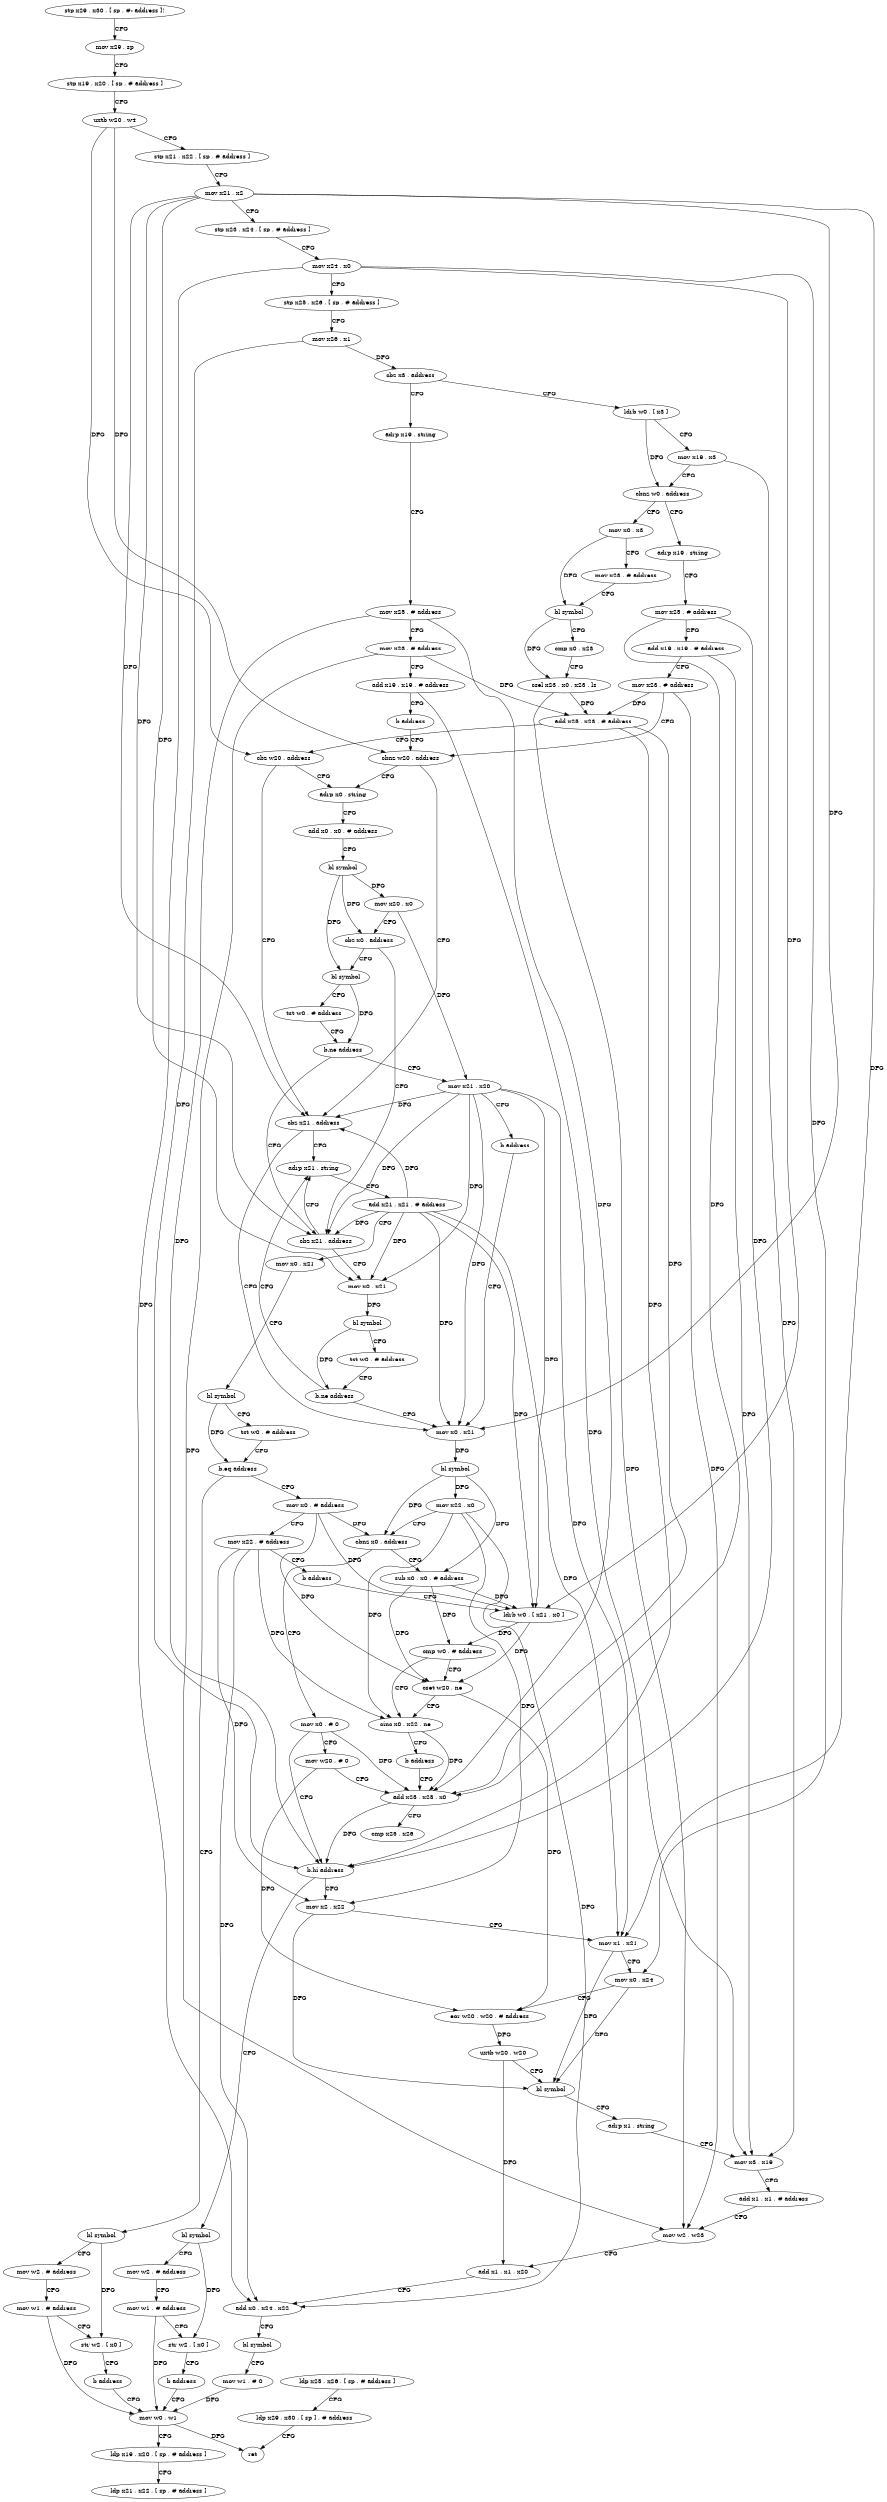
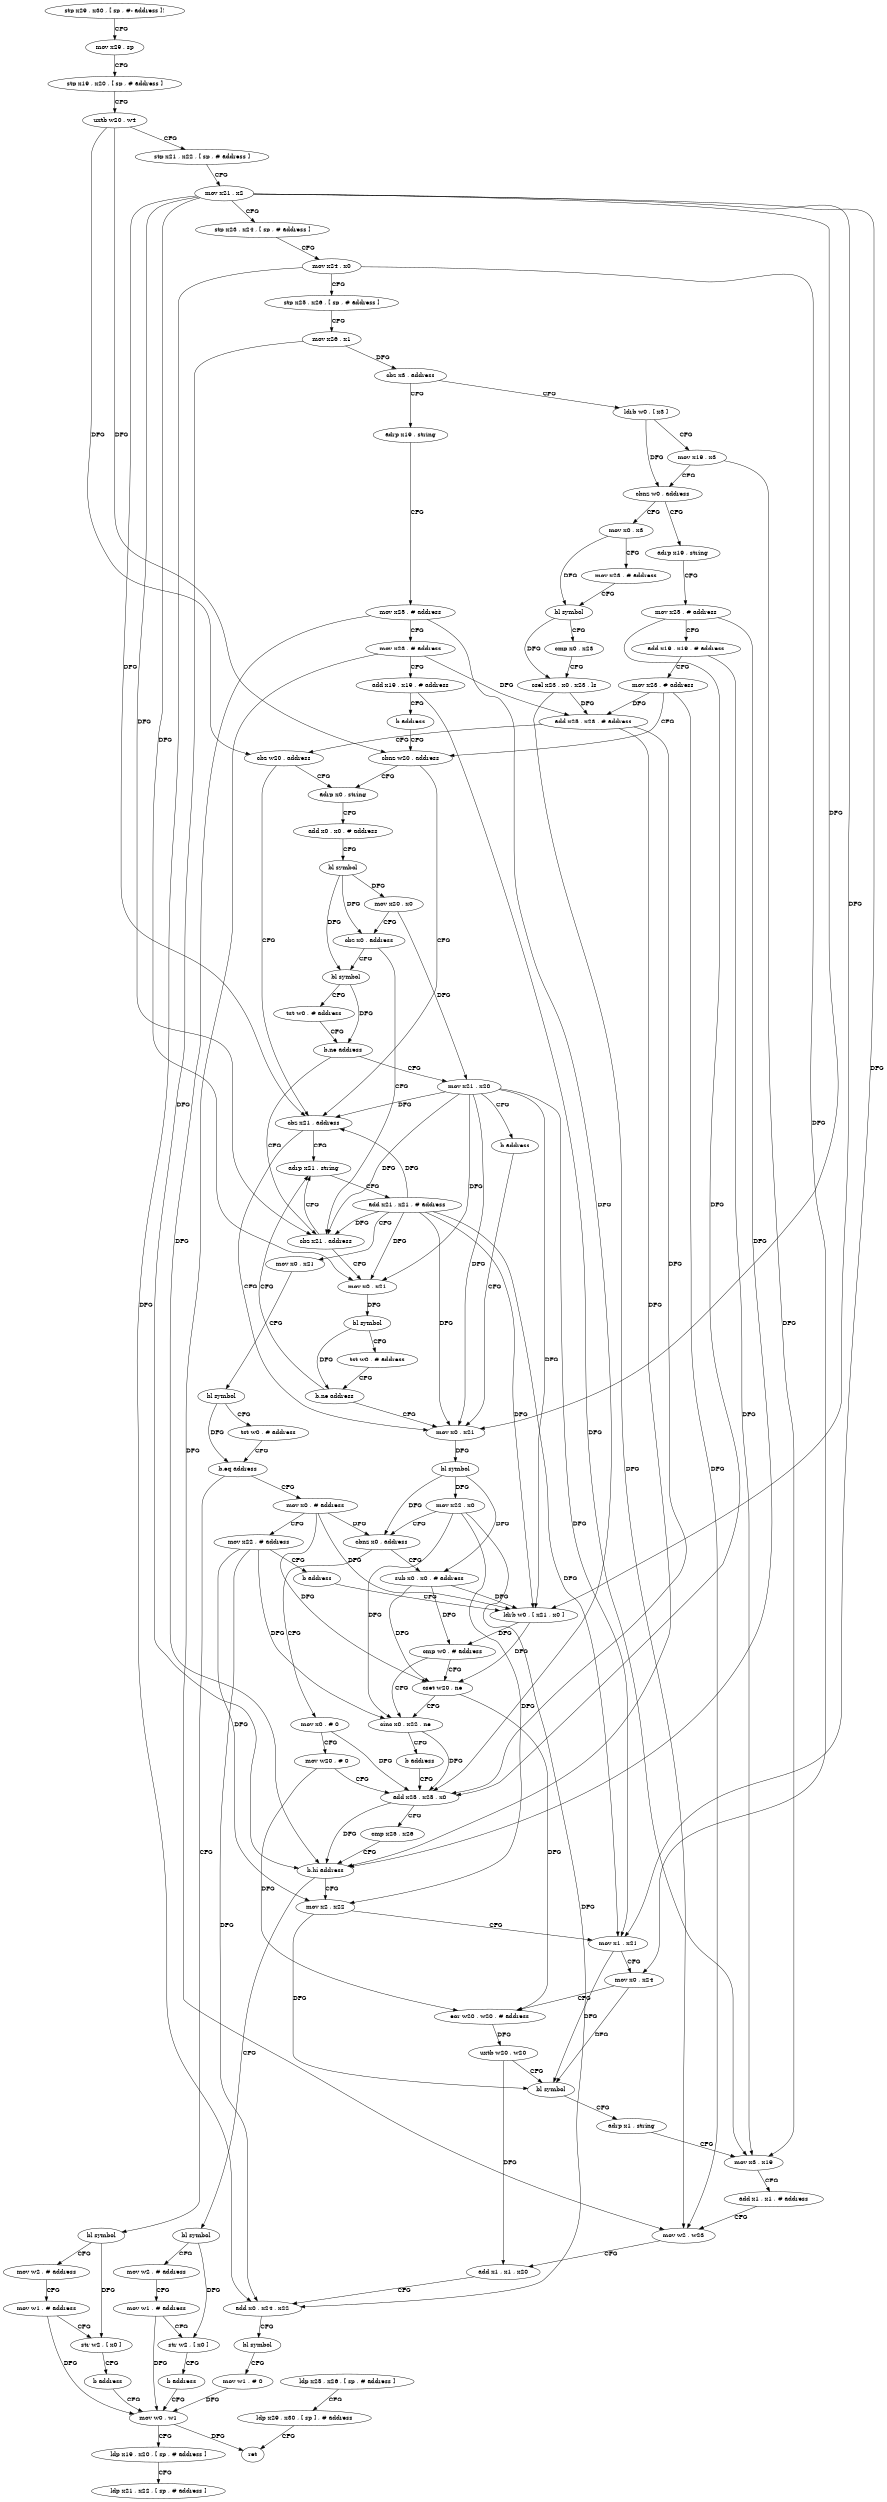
  digraph {
    n1 [label="stp x29 , x30 , [ sp , #- address ]!"]
    n2 [label="mov x29 , sp"]
    n3 [label="stp x19 , x20 , [ sp , # address ]"]
    n4 [label="uxtb w20 , w4"]
    n5 [label="stp x21 , x22 , [ sp , # address ]"]
    n6 [label="cbnz w20 , address"]
    n7 [label="cbz w20 , address"]
    n8 [label="mov x21 , x2"]
    n9 [label="cbz x21 , address"]
    n10 [label="adrp x0 , string"]
    n11 [label="stp x23 , x24 , [ sp , # address ]"]
    n12 [label="cbz x21 , address"]
    n13 [label="mov x0 , x21"]
    n14 [label="mov x0 , x21"]
    n15 [label="ldrb w0 , [ x21 , x0 ]"]
    n16 [label="mov x1 , x21"]
    n17 [label="mov x24 , x0"]
    n18 [label="adrp x21 , string"]
    n19 [label="bl symbol"]
    n20 [label="bl symbol"]
    n21 [label="cmp w0 , # address"]
    n22 [label="cset w20 , ne"]
    n23 [label="mov x0 , x24"]
    n24 [label="bl symbol"]
    n25 [label="stp x25 , x26 , [ sp , # address ]"]
    n26 [label="add x0 , x24 , x22"]
    n27 [label="mov x26 , x1"]
    n28 [label="eor w20 , w20 , # address"]
    n29 [label="bl symbol"]
    n30 [label="cbz x3 , address"]
    n31 [label="b.hi address"]
    n32 [label="adrp x19 , string"]
    n33 [label="ldrb w0 , [ x3 ]"]
    n34 [label="mov x2 , x22"]
    n35 [label="bl symbol"]
    n36 [label="mov x25 , # address"]
    n37 [label="mov x19 , x3"]
    n38 [label="cbnz w0 , address"]
    n39 [label="mov x23 , # address"]
    n40 [label="add x25 , x25 , x0"]
    n41 [label="mov x3 , x19"]
    n42 [label="mov x0 , x3"]
    n43 [label="adrp x19 , string"]
    n44 [label="add x19 , x19 , # address"]
    n45 [label="add x25 , x23 , # address"]
    n46 [label="mov w2 , w23"]
    n47 [label="cmp x25 , x26"]
    n48 [label="b address"]
    n49 [label="add x1 , x1 , x20"]
    n50 [label="add x1 , x1 , # address"]
    n51 [label="add x0 , x0 , # address"]
    n52 [label="mov x23 , # address"]
    n53 [label="bl symbol"]
    n54 [label="mov x25 , # address"]
    n55 [label="cmp x0 , x23"]
    n56 [label="csel x23 , x0 , x23 , ls"]
    n57 [label="add x19 , x19 , # address"]
    n58 [label="bl symbol"]
    n59 [label="add x21 , x21 , # address"]
    n60 [label="mov x23 , # address"]
    n61 [label="mov x20 , x0"]
    n62 [label="cbz x0 , address"]
    n63 [label="bl symbol"]
    n64 [label="mov x21 , x20"]
    n65 [label="tst w0 , # address"]
    n66 [label="b.ne address"]
    n67 [label="b address"]
    n68 [label="mov x0 , x21"]
    n69 [label="mov x22 , x0"]
    n70 [label="cbnz x0 , address"]
    n71 [label="sub x0 , x0 , # address"]
    n72 [label="tst w0 , # address"]
    n73 [label="b.ne address"]
    n74 [label="bl symbol"]
    n75 [label="tst w0 , # address"]
    n76 [label="b.eq address"]
    n77 [label="bl symbol"]
    n78 [label="mov x0 , # address"]
    n79 [label="mov w2 , # address"]
    n80 [label="str w2 , [ x0 ]"]
    n81 [label="mov x22 , # address"]
    n82 [label="mov w1 , # address"]
    n83 [label="b address"]
    n84 [label="cinc x0 , x22 , ne"]
    n85 [label="b address"]
    n86 [label="mov x0 , # 0"]
    n87 [label="b address"]
    n88 [label="mov w20 , # 0"]
    n89 [label="mov w0 , w1"]
    n90 [label="ldp x19 , x20 , [ sp , # address ]"]
    n91 [label=ret]
    n92 [label="ldp x21 , x22 , [ sp , # address ]"]
    n93 [label="uxtb w20 , w20"]
    n94 [label="ldp x25 , x26 , [ sp , # address ]"]
    n95 [label="ldp x29 , x30 , [ sp ] , # address"]
    n96 [label="mov w2 , # address"]
    n97 [label="str w2 , [ x0 ]"]
    n98 [label="mov w1 , # address"]
    n99 [label="b address"]
    n100 [label="adrp x1 , string"]
    n101 [label="mov w1 , # 0"]
    n1 -> n2 [label=CFG]
    n2 -> n3 [label=CFG]
    n3 -> n4 [label=CFG]
    n4 -> n5 [label=CFG]
    n4 -> n6 [label=DFG]
    n4 -> n7 [label=DFG]
    n5 -> n8 [label=CFG]
    n6 -> n9 [label=CFG]
    n6 -> n10 [label=CFG]
    n7 -> n9 [label=CFG]
    n7 -> n10 [label=CFG]
    n8 -> n9 [label=DFG]
    n8 -> n11 [label=CFG]
    n8 -> n12 [label=DFG]
    n8 -> n13 [label=DFG]
    n8 -> n14 [label=DFG]
-   n17 -> n15 [label=DFG]
+   n8 -> n15 [label=DFG]
    n8 -> n16 [label=DFG]
    n9 -> n13 [label=CFG]
    n9 -> n18 [label=CFG]
    n10 -> n51 [label=CFG]
    n11 -> n17 [label=CFG]
    n12 -> n14 [label=CFG]
    n12 -> n18 [label=CFG]
    n13 -> n19 [label=DFG]
    n14 -> n20 [label=DFG]
    n15 -> n21 [label=DFG]
    n15 -> n22 [label=DFG]
    n16 -> n23 [label=CFG]
    n16 -> n24 [label=DFG]
    n17 -> n23 [label=DFG]
    n17 -> n25 [label=CFG]
    n17 -> n26 [label=DFG]
    n18 -> n59 [label=CFG]
    n19 -> n69 [label=DFG]
    n19 -> n70 [label=DFG]
    n19 -> n71 [label=DFG]
    n20 -> n72 [label=CFG]
    n20 -> n73 [label=DFG]
    n21 -> n22 [label=CFG]
    n21 -> n84 [label=CFG]
    n22 -> n28 [label=DFG]
    n22 -> n84 [label=CFG]
    n23 -> n24 [label=DFG]
    n23 -> n28 [label=CFG]
    n24 -> n100 [label=CFG]
    n25 -> n27 [label=CFG]
    n26 -> n29 [label=CFG]
    n27 -> n30 [label=DFG]
    n27 -> n31 [label=DFG]
    n28 -> n93 [label=DFG]
    n29 -> n101 [label=CFG]
    n30 -> n32 [label=CFG]
    n30 -> n33 [label=CFG]
    n31 -> n34 [label=CFG]
    n31 -> n35 [label=CFG]
    n32 -> n36 [label=CFG]
    n33 -> n37 [label=CFG]
    n33 -> n38 [label=DFG]
    n34 -> n16 [label=CFG]
    n34 -> n24 [label=DFG]
    n35 -> n96 [label=CFG]
    n35 -> n97 [label=DFG]
    n36 -> n31 [label=DFG]
    n36 -> n39 [label=CFG]
    n36 -> n40 [label=DFG]
    n37 -> n38 [label=CFG]
    n37 -> n41 [label=DFG]
    n38 -> n42 [label=CFG]
    n38 -> n43 [label=CFG]
    n39 -> n44 [label=CFG]
    n39 -> n45 [label=DFG]
    n39 -> n46 [label=DFG]
    n40 -> n31 [label=DFG]
    n40 -> n47 [label=CFG]
    n41 -> n50 [label=CFG]
    n42 -> n52 [label=CFG]
    n42 -> n53 [label=DFG]
    n43 -> n54 [label=CFG]
    n44 -> n41 [label=DFG]
    n44 -> n48 [label=CFG]
    n45 -> n7 [label=CFG]
    n45 -> n31 [label=DFG]
    n45 -> n40 [label=DFG]
    n46 -> n49 [label=CFG]
-   n86 -> n31 [label=CFG]
+   n47 -> n31 [label=CFG]
    n48 -> n6 [label=CFG]
    n49 -> n26 [label=CFG]
    n50 -> n46 [label=CFG]
    n51 -> n58 [label=CFG]
    n52 -> n53 [label=CFG]
    n53 -> n55 [label=CFG]
    n53 -> n56 [label=DFG]
    n54 -> n31 [label=DFG]
    n54 -> n40 [label=DFG]
    n54 -> n57 [label=CFG]
    n55 -> n56 [label=CFG]
    n56 -> n45 [label=DFG]
    n56 -> n46 [label=DFG]
    n57 -> n41 [label=DFG]
    n57 -> n60 [label=CFG]
    n58 -> n61 [label=DFG]
    n58 -> n62 [label=DFG]
    n58 -> n63 [label=DFG]
    n59 -> n9 [label=DFG]
    n59 -> n12 [label=DFG]
    n59 -> n13 [label=DFG]
    n59 -> n14 [label=DFG]
    n59 -> n15 [label=DFG]
    n59 -> n16 [label=DFG]
    n59 -> n68 [label=CFG]
    n60 -> n6 [label=CFG]
    n60 -> n45 [label=DFG]
    n60 -> n46 [label=DFG]
    n61 -> n62 [label=CFG]
    n61 -> n64 [label=DFG]
    n62 -> n12 [label=CFG]
    n62 -> n63 [label=CFG]
    n63 -> n65 [label=CFG]
    n63 -> n66 [label=DFG]
    n64 -> n9 [label=DFG]
    n64 -> n12 [label=DFG]
    n64 -> n13 [label=DFG]
    n64 -> n14 [label=DFG]
    n64 -> n15 [label=DFG]
    n64 -> n16 [label=DFG]
    n64 -> n67 [label=CFG]
    n65 -> n66 [label=CFG]
    n66 -> n12 [label=CFG]
    n66 -> n64 [label=CFG]
    n67 -> n13 [label=CFG]
    n68 -> n74 [label=CFG]
    n69 -> n26 [label=DFG]
    n69 -> n34 [label=DFG]
    n69 -> n70 [label=CFG]
    n69 -> n84 [label=DFG]
    n70 -> n71 [label=CFG]
    n70 -> n86 [label=CFG]
    n71 -> n15 [label=DFG]
    n71 -> n21 [label=DFG]
    n71 -> n22 [label=DFG]
    n72 -> n73 [label=CFG]
    n73 -> n13 [label=CFG]
    n73 -> n18 [label=CFG]
    n74 -> n75 [label=CFG]
    n74 -> n76 [label=DFG]
    n75 -> n76 [label=CFG]
    n76 -> n77 [label=CFG]
    n76 -> n78 [label=CFG]
    n77 -> n79 [label=CFG]
    n77 -> n80 [label=DFG]
    n78 -> n15 [label=DFG]
    n78 -> n22 [label=DFG]
    n78 -> n70 [label=DFG]
    n78 -> n81 [label=CFG]
    n79 -> n82 [label=CFG]
    n80 -> n83 [label=CFG]
    n81 -> n26 [label=DFG]
    n81 -> n34 [label=DFG]
    n81 -> n84 [label=DFG]
    n81 -> n85 [label=CFG]
    n82 -> n80 [label=CFG]
    n82 -> n89 [label=DFG]
    n83 -> n89 [label=CFG]
    n84 -> n40 [label=DFG]
    n84 -> n87 [label=CFG]
    n85 -> n15 [label=CFG]
    n86 -> n40 [label=DFG]
    n86 -> n88 [label=CFG]
    n87 -> n40 [label=CFG]
    n88 -> n28 [label=DFG]
    n88 -> n40 [label=CFG]
    n89 -> n90 [label=CFG]
    n89 -> n91 [label=DFG]
    n90 -> n92 [label=CFG]
    n93 -> n24 [label=CFG]
    n93 -> n49 [label=DFG]
    n94 -> n95 [label=CFG]
    n95 -> n91 [label=CFG]
    n96 -> n98 [label=CFG]
    n97 -> n99 [label=CFG]
    n98 -> n89 [label=DFG]
    n98 -> n97 [label=CFG]
    n99 -> n89 [label=CFG]
    n100 -> n41 [label=CFG]
    n101 -> n89 [label=DFG]
  }
